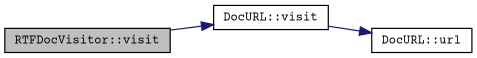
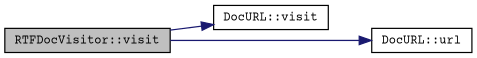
  digraph {
    fontname="Courier Prime"
    rankdir=LR
    node [color=black fillcolor=white fontname="Courier Prime" fontsize=10 shape=record style=filled]
    edge [color=midnightblue fontname="Courier Prime" fontsize=10 labelfontname=Helvetica labelfontsize=10 style=solid]
    n1 [fillcolor=grey75 fontcolor=black height=0.2 label="RTFDocVisitor::visit" width=0.4]
    n2 [height=0.2 label="DocURL::visit" width=0.4]
    n3 [height=0.2 label="DocURL::url" width=0.4]
    n1 -> n2
-   n2 -> n3
+   n1 -> n3
  }
